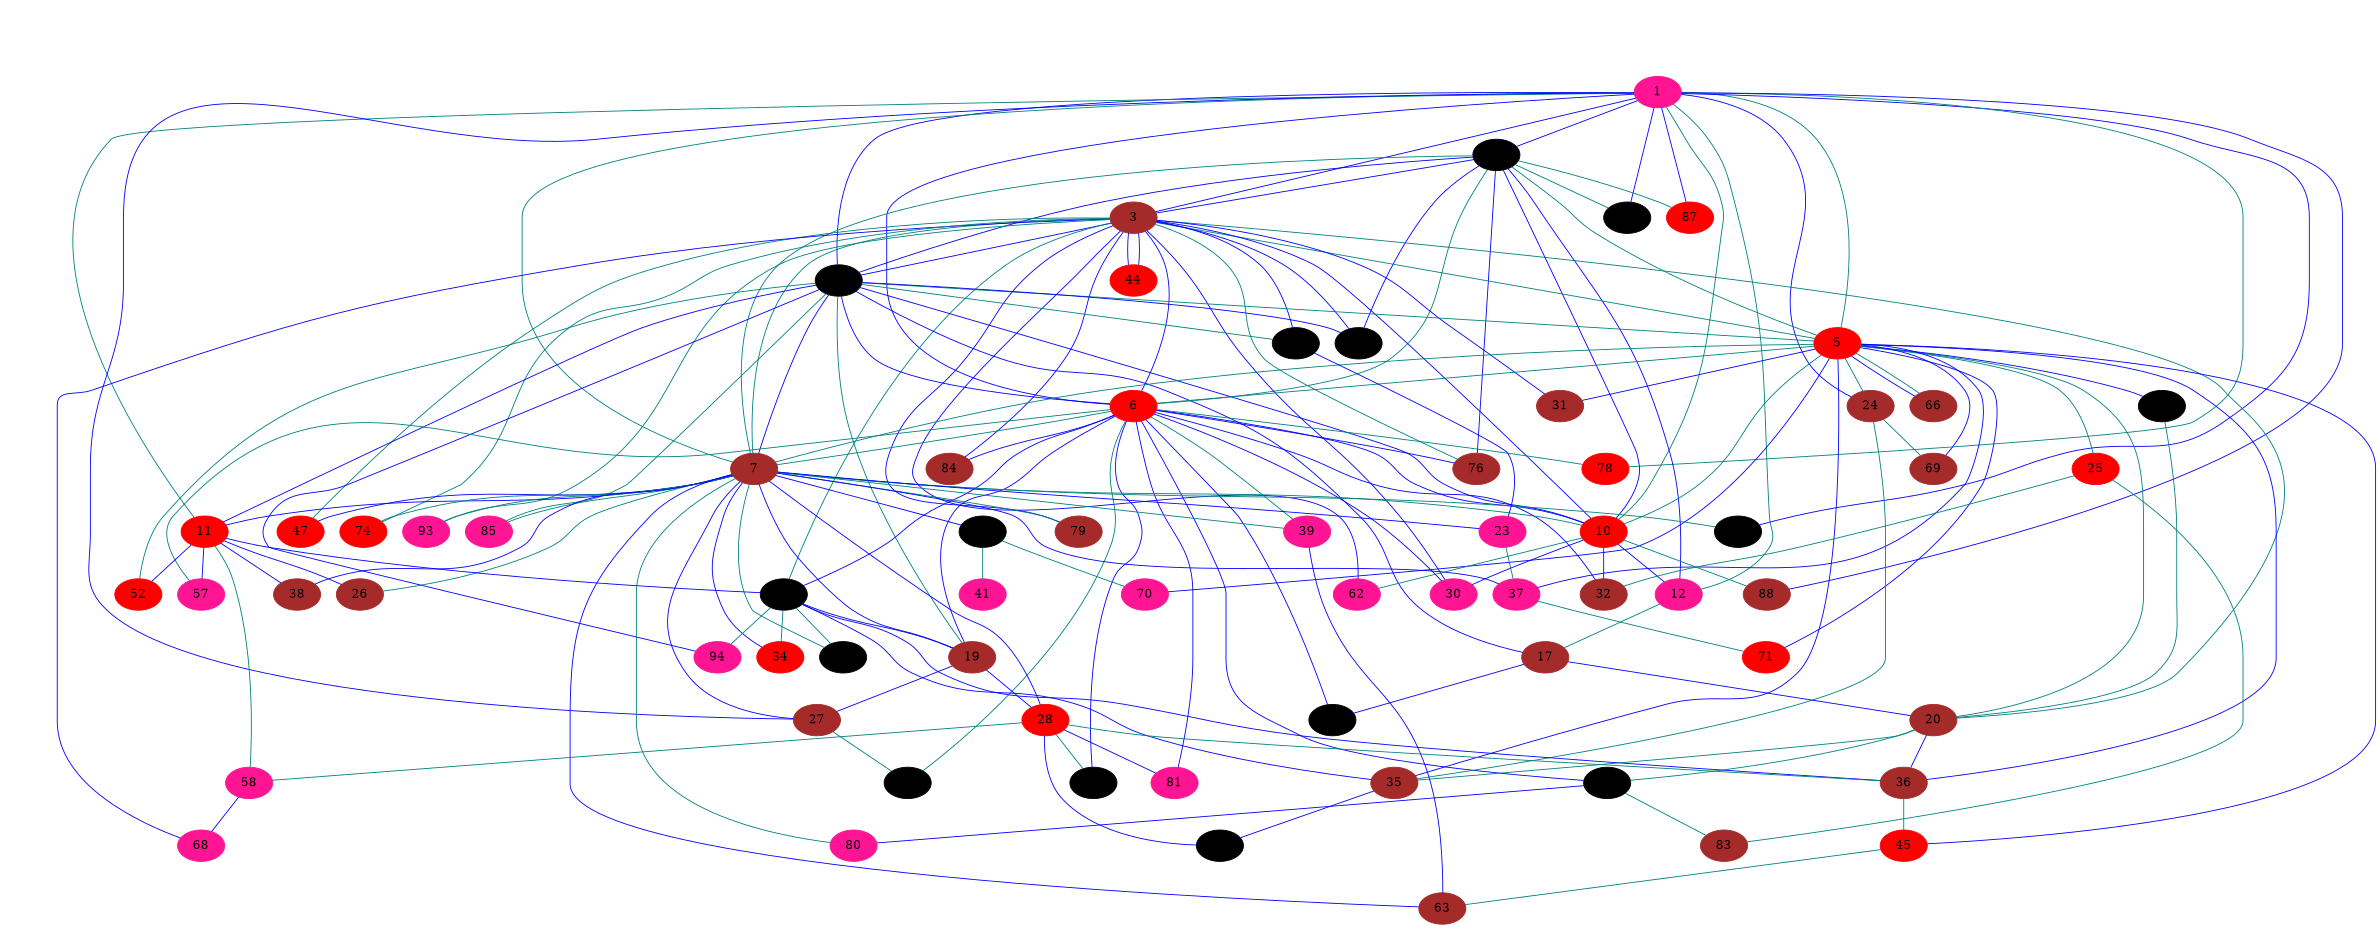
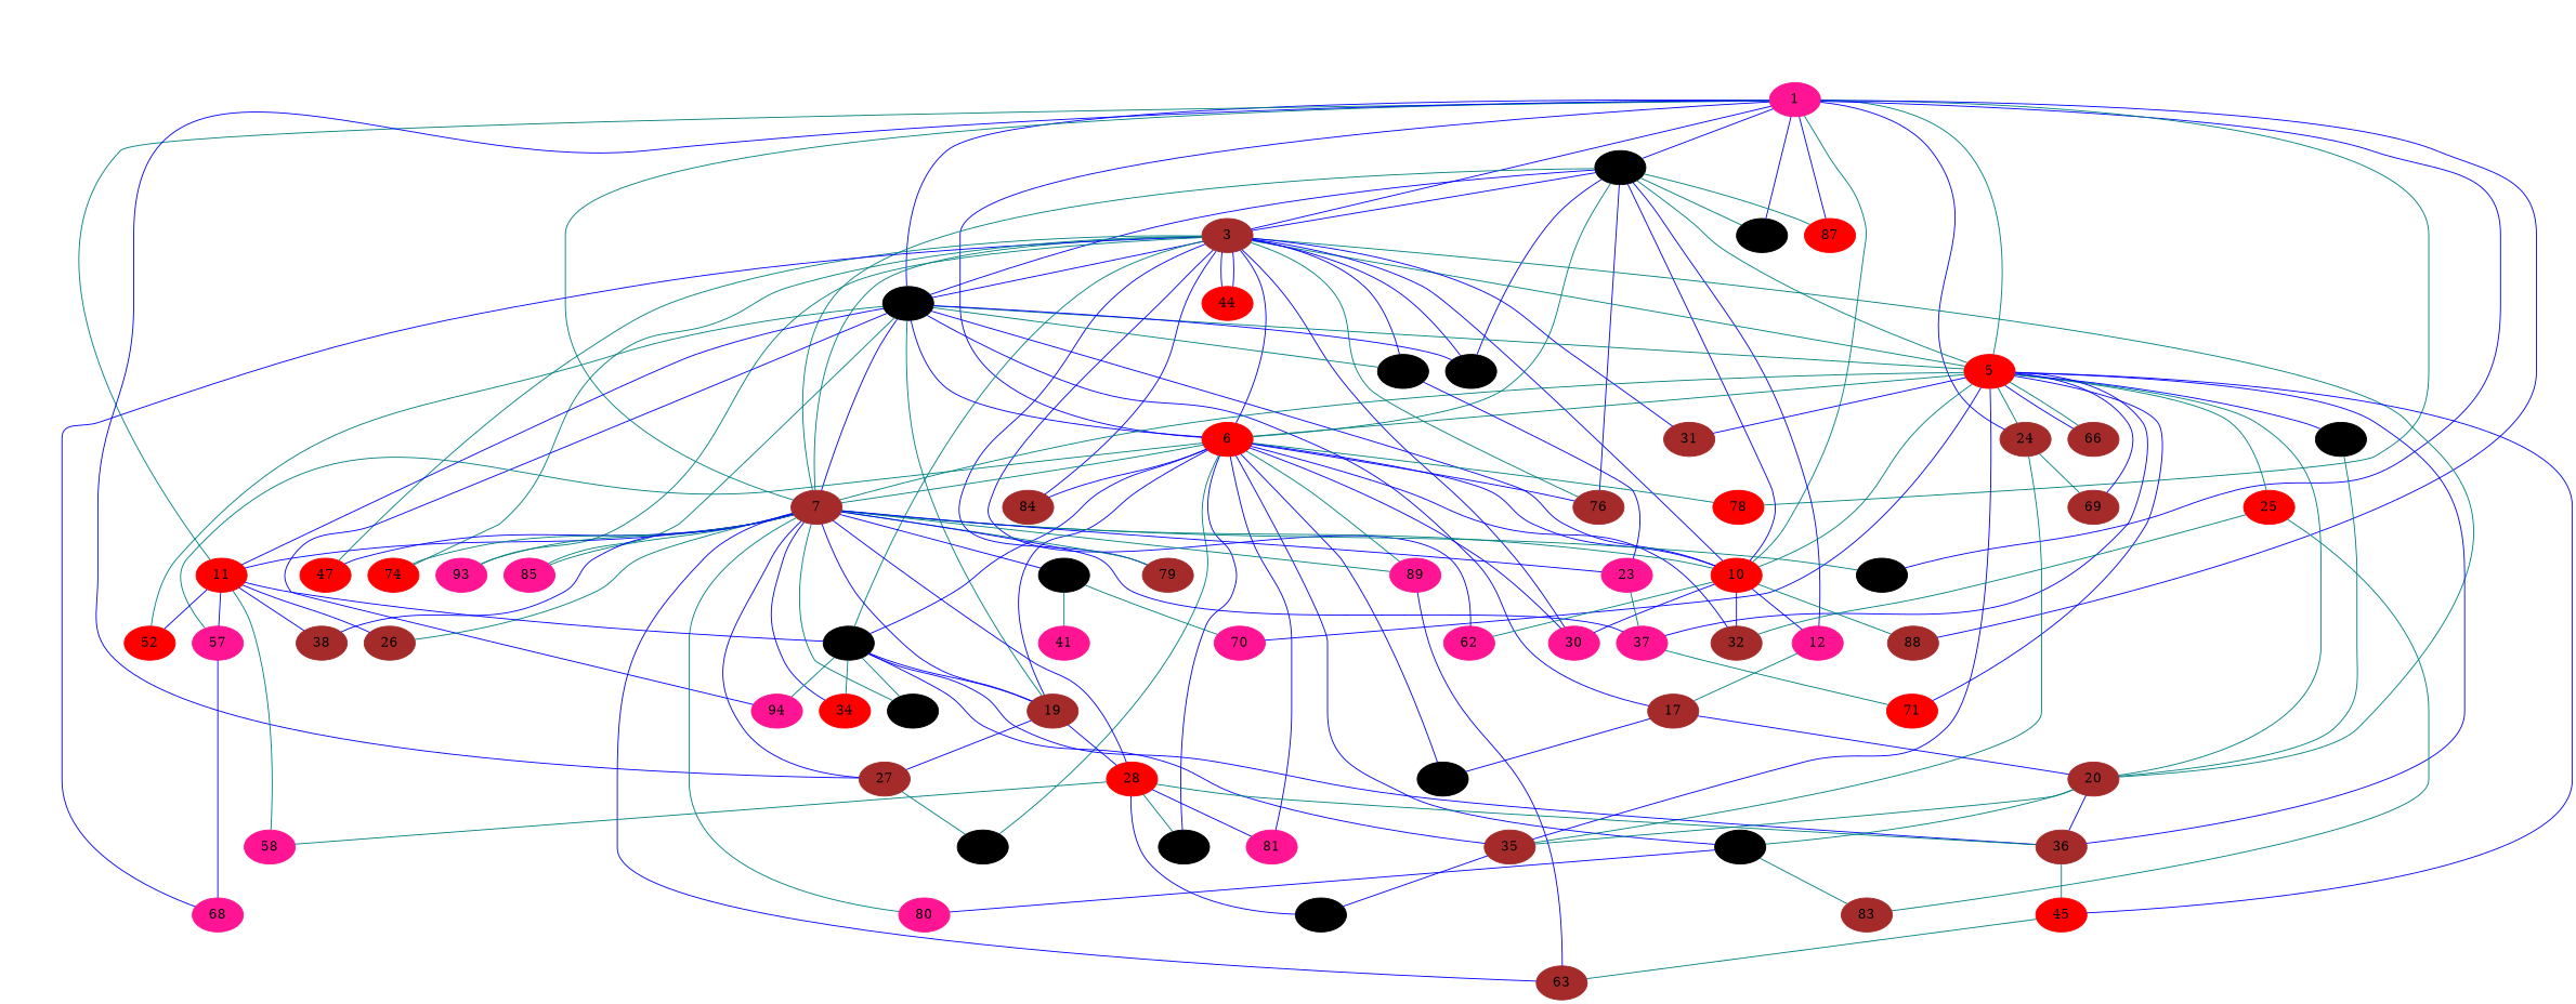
  graph {
    node [color=brown style=filled]
    edge [color=blue]
    1 [color=deeppink super="+40"]
    2 [color=black super="+73"]
    3 [super="+82"]
    4 [color=black super="+89"]
    5 [color=red super="+8"]
    6 [color=red super="+18"]
    7 [super="+9"]
    10 [color=red super="+59"]
    11 [color=red super="+15"]
    12 [color=deeppink]
    24
    27 [super="+33"]
    54 [color=black]
    72 [color=black]
    78 [color=red]
    87 [color=red]
    88
    61 [color=black super="+77"]
    76
    13 [color=black super="+49"]
    20 [super="+92"]
    22 [color=black]
    30 [color=deeppink]
    31
    44 [color=red]
    47 [color=red super="+91"]
    62 [color=deeppink]
    68 [color=deeppink]
    74 [color=red]
    79
    84
    93 [color=deeppink]
    17 [super="+51"]
    19 [super="+43"]
    52 [color=red]
    85 [color=deeppink]
    n37 [color=deeppink label=94]
    16 [color=black super="+65"]
    25 [color=red super="+48"]
    35 [super="+75"]
    36 [super="+42"]
    37 [color=deeppink super="+46"]
    45 [color=red]
    66
    69
    70 [color=deeppink]
    71 [color=red]
    32
-   39 [color=deeppink]
+   39 [color=deeppink label=89]
    50 [color=black]
    56 [color=black]
    57 [color=deeppink]
    60 [color=black]
    64 [color=black]
    81 [color=deeppink]
    14 [color=black]
    21 [color=black super="+29"]
    23 [color=deeppink super="+53"]
    26
    28 [color=red super="+55"]
    34 [color=red]
    38
    63 [super="+67"]
    80 [color=deeppink]
    58 [color=deeppink]
    83
    86 [color=black]
    41 [color=deeppink]
    1 -- 2
    1 -- 3
    1 -- 4
    1 -- 5 [color=teal weight=2]
    1 -- 6 [weight=2]
    1 -- 7 [color=teal weight=2]
    1 -- 10 [color=teal weight=2]
    1 -- 11 [color=teal]
-   1 -- 12 [color=teal]
    1 -- 24
    1 -- 27
    1 -- 54
    1 -- 72
    1 -- 78 [color=teal]
    1 -- 87
    1 -- 88
    2 -- 3
    2 -- 4
    2 -- 5 [color=teal weight=2]
    2 -- 6 [color=teal]
    2 -- 7 [color=teal weight=2]
    2 -- 10
    2 -- 12
    2 -- 54 [color=teal]
    2 -- 87 [color=teal]
    2 -- 61
    2 -- 76
    3 -- 4
    3 -- 5 [color=teal weight=2]
    3 -- 6
    3 -- 7 [color=teal weight=2]
    3 -- 10
    3 -- 61
    3 -- 76 [color=teal]
    3 -- 13 [color=teal]
    3 -- 20 [color=teal]
    3 -- 22
    3 -- 30
    3 -- 31
    3 -- 44
    3 -- 44
    3 -- 47 [color=teal]
    3 -- 62
    3 -- 68
    3 -- 74 [color=teal]
    3 -- 79
    3 -- 84
    3 -- 93 [color=teal]
    4 -- 5 [color=teal weight=2]
    4 -- 6
    4 -- 7 [weight=2]
    4 -- 10
    4 -- 11
    4 -- 61
    4 -- 22 [color=teal]
    4 -- 17
    4 -- 19 [color=teal]
    4 -- 52 [color=teal]
    4 -- 85 [color=teal]
    4 -- n37
    5 -- 6 [color=teal weight=2]
    5 -- 7 [color=teal weight=4]
    5 -- 10 [color=teal weight=2]
    5 -- 24 [color=teal]
    5 -- 20 [color=teal]
    5 -- 31
    5 -- 16 [weight=2]
    5 -- 25 [color=teal weight=2]
    5 -- 35
    5 -- 36
    5 -- 37
    5 -- 45
    5 -- 66
    5 -- 66 [color=teal]
    5 -- 69
    5 -- 70
    5 -- 71
    6 -- 7 [color=teal weight=2]
    6 -- 10
    6 -- 78 [color=teal]
    6 -- 76
    6 -- 13
    6 -- 30
    6 -- 84
    6 -- 19
    6 -- 32
    6 -- 39 [color=teal]
    6 -- 50 [color=teal]
    6 -- 56
    6 -- 57 [color=teal]
    6 -- 60
    6 -- 64
    6 -- 81
    7 -- 10 [color=teal weight=2]
    7 -- 11
    7 -- 27
    7 -- 72 [color=teal]
    7 -- 47 [weight=2]
    7 -- 74 [color=teal]
    7 -- 79 [color=teal]
    7 -- 93 [color=teal]
    7 -- 19
    7 -- 85 [color=teal]
    7 -- 37 [weight=2]
    7 -- 39 [color=teal]
    7 -- 14 [color=teal]
    7 -- 21 [weight=3]
    7 -- 23
    7 -- 26 [color=teal]
    7 -- 28
    7 -- 34
    7 -- 38
    7 -- 63
    7 -- 80 [color=teal]
    10 -- 12
    10 -- 88 [color=teal]
    10 -- 30
    10 -- 62 [color=teal]
    10 -- 32
    11 -- 13
    11 -- 52
    11 -- 57
    11 -- 26
    11 -- 38
    11 -- 58 [color=teal]
    12 -- 17 [color=teal]
    24 -- 35 [color=teal]
    24 -- 69 [color=teal]
    27 -- 50 [color=teal]
    13 -- 19
    13 -- n37 [color=teal]
    13 -- 35
    13 -- 36
    13 -- 14 [color=teal]
    13 -- 34 [color=teal]
    20 -- 35 [color=teal]
    20 -- 36
    20 -- 60 [color=teal]
    22 -- 23
    17 -- 20
    17 -- 56
    19 -- 27
    19 -- 28
    16 -- 20 [color=teal]
    25 -- 32 [color=teal]
    25 -- 83 [color=teal]
    35 -- 86
    36 -- 45 [color=teal]
    37 -- 71 [color=teal]
    45 -- 63 [color=teal]
    39 -- 63
    60 -- 80
    60 -- 83 [color=teal]
    21 -- 70 [color=teal]
    21 -- 41 [color=teal]
    23 -- 37 [color=teal]
    28 -- 36 [color=teal]
    28 -- 64 [color=teal]
    28 -- 81
    28 -- 58 [color=teal]
    28 -- 86
-   58 -- 68
+   57 -- 68
  }
